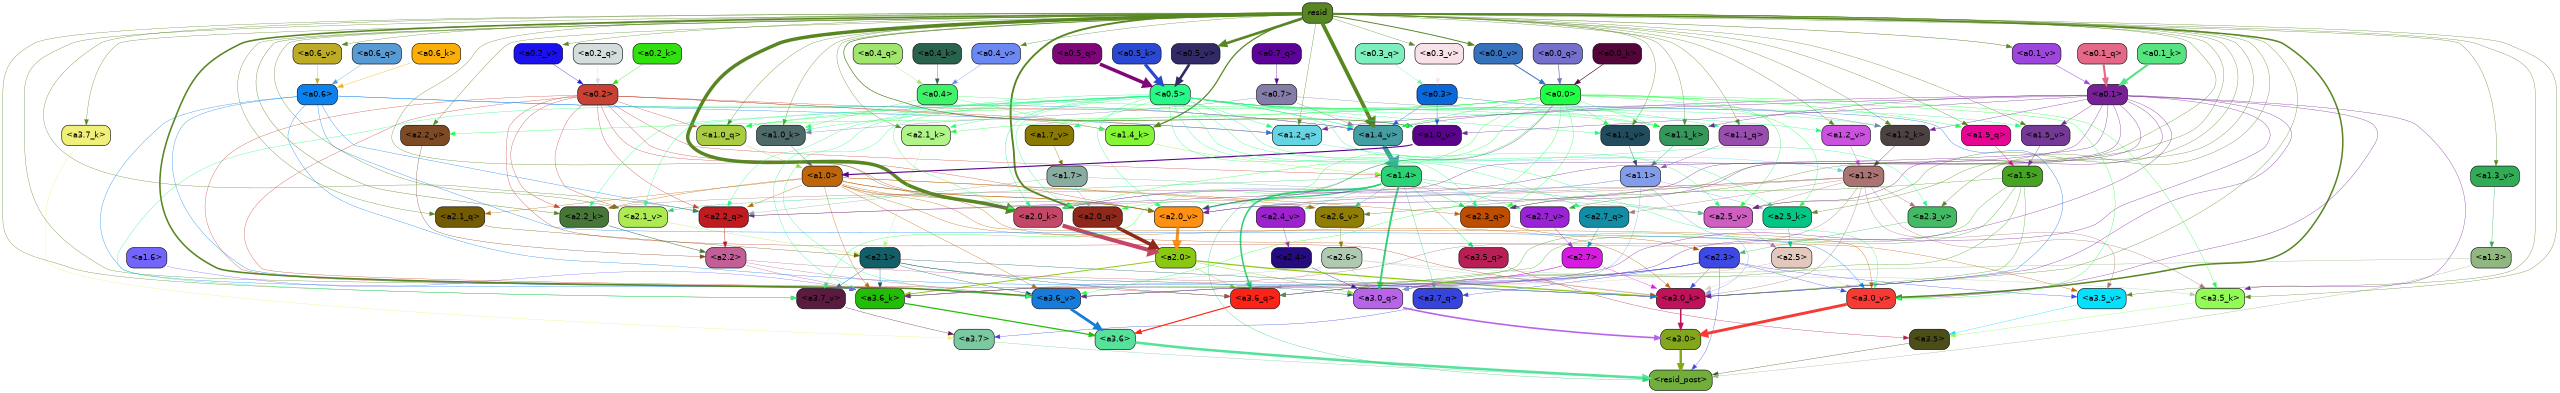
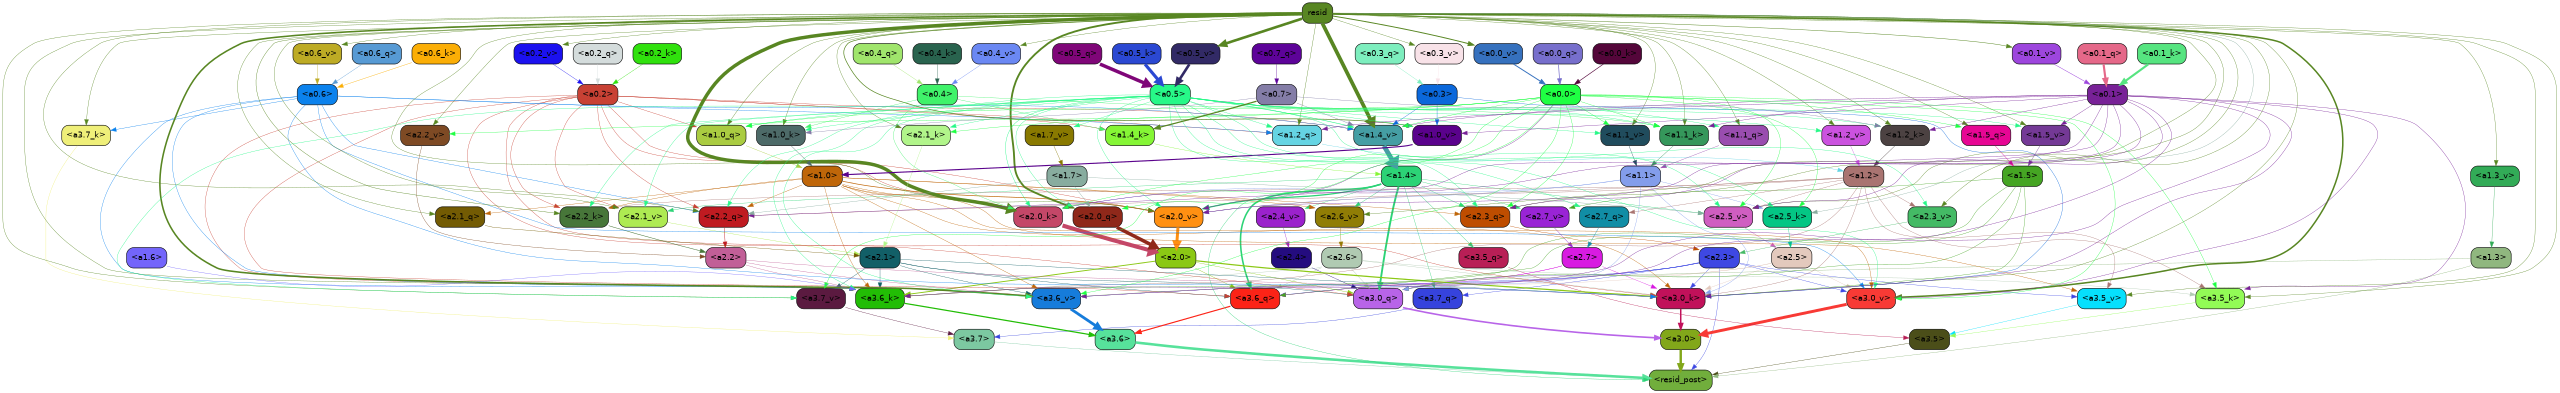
  strict digraph {
    splines=true
    node [color=black fontname=Helvetica shape=box style="filled, rounded"]
    edge [color="#588622" penwidth=0.6]
    "<a3.7>" [fillcolor="#7cc8a1"]
    "<resid_post>" [fillcolor="#71ae3c"]
    "<a3.6>" [fillcolor="#57e29b"]
    "<a3.5>" [fillcolor="#4b4e19"]
    "<a3.0>" [fillcolor="#82a71a"]
    "<a2.3>" [fillcolor="#3e48e3"]
    "<a3.7_q>" [fillcolor="#3643dd"]
    "<a3.6_q>" [fillcolor="#fc2317"]
    "<a3.0_q>" [fillcolor="#b864e8"]
    "<a3.0_k>" [fillcolor="#c1115a"]
    "<a3.6_v>" [fillcolor="#167cdb"]
    "<a3.5_v>" [fillcolor="#06e0fd"]
    "<a3.0_v>" [fillcolor="#f83a35"]
    "<a1.4>" [fillcolor="#2cd376"]
    "<a3.5_q>" [fillcolor="#b81f56"]
    "<a2.3_q>" [fillcolor="#be4d00"]
    "<a2.7_v>" [fillcolor="#9924d5"]
    "<a2.6_v>" [fillcolor="#907d05"]
    "<a2.5_v>" [fillcolor="#cf5ec1"]
    "<a2.4_v>" [fillcolor="#9b22cc"]
    "<a2.1_v>" [fillcolor="#aeea52"]
    "<a2.0_v>" [fillcolor="#ff9012"]
    "<a2.7>" [fillcolor="#d81be1"]
    "<a2.6>" [fillcolor="#b0cab2"]
    "<a2.5>" [fillcolor="#e3c9bd"]
    "<a2.4>" [fillcolor="#240c7f"]
    "<a2.1>" [fillcolor="#125f67"]
    "<a2.0>" [fillcolor="#8bc814"]
    "<a3.6_k>" [fillcolor="#22bd05"]
    "<a3.5_k>" [fillcolor="#92fb56"]
    "<a3.7_v>" [fillcolor="#5b1a40"]
    "<a1.3>" [fillcolor="#90b77f"]
    "<a3.7_k>" [fillcolor="#efef79"]
    "<a1.5>" [fillcolor="#45a523"]
    "<a0.2>" [fillcolor="#c84134"]
    "<a2.2_q>" [fillcolor="#bf1b21"]
    "<a2.2_k>" [fillcolor="#477639"]
    "<a2.0_k>" [fillcolor="#c44768"]
    "<a1.2_q>" [fillcolor="#65d4e3"]
    "<a1.0_q>" [fillcolor="#aacc41"]
    "<a1.4_k>" [fillcolor="#85f635"]
    "<a1.4_v>" [fillcolor="#459ea4"]
    "<a2.2>" [fillcolor="#c15f97"]
    "<a1.2>" [fillcolor="#a97471"]
    "<a1.0>" [fillcolor="#bf6609"]
    "<a2.3_v>" [fillcolor="#44ba65"]
    "<a2.7_q>" [fillcolor="#118da5"]
    "<a2.1_q>" [fillcolor="#735b03"]
    "<a1.1>" [fillcolor="#839deb"]
    "<a2.5_k>" [fillcolor="#04c684"]
    "<a0.6>" [fillcolor="#0b82ed"]
    n52 [fillcolor="#588622" label=resid]
    "<a2.0_q>" [fillcolor="#8f281a"]
    "<a2.1_k>" [fillcolor="#b1f58a"]
    "<a2.2_v>" [fillcolor="#7e4a24"]
    "<a1.5_q>" [fillcolor="#e70694"]
    "<a1.1_q>" [fillcolor="#994daf"]
    "<a1.2_k>" [fillcolor="#4c4242"]
    "<a1.1_k>" [fillcolor="#35975b"]
    "<a1.0_k>" [fillcolor="#4d6a68"]
    "<a1.5_v>" [fillcolor="#743996"]
    "<a1.3_v>" [fillcolor="#32ab57"]
    "<a1.2_v>" [fillcolor="#cb52df"]
    "<a1.1_v>" [fillcolor="#204c5d"]
    "<a1.0_v>" [fillcolor="#5a028c"]
    "<a0.6_v>" [fillcolor="#bdab25"]
    "<a0.5_v>" [fillcolor="#322a66"]
    "<a0.4_v>" [fillcolor="#6b88f3"]
    "<a0.3_v>" [fillcolor="#f8e2e8"]
    "<a0.2_v>" [fillcolor="#1b11ef"]
    "<a0.1_v>" [fillcolor="#9d46dd"]
    "<a0.0_v>" [fillcolor="#3671be"]
    "<a0.5>" [fillcolor="#27f888"]
    "<a0.4>" [fillcolor="#40f26a"]
    "<a0.3>" [fillcolor="#0b68db"]
    "<a0.1>" [fillcolor="#782197"]
    "<a0.0>" [fillcolor="#1fff43"]
    "<a1.7_v>" [fillcolor="#897900"]
    "<a1.6>" [fillcolor="#7365fb"]
    "<a1.7>" [fillcolor="#88ac9f"]
    "<a0.7>" [fillcolor="#847da7"]
    "<a0.7_q>" [fillcolor="#5d0399"]
    "<a0.6_q>" [fillcolor="#579ad4"]
    "<a0.5_q>" [fillcolor="#7f0678"]
    "<a0.4_q>" [fillcolor="#a0e56c"]
    "<a0.3_q>" [fillcolor="#7deebe"]
    "<a0.2_q>" [fillcolor="#d4dcdc"]
    "<a0.1_q>" [fillcolor="#e56889"]
    "<a0.0_q>" [fillcolor="#776fcc"]
    "<a0.6_k>" [fillcolor="#fbae06"]
    "<a0.5_k>" [fillcolor="#2b48d2"]
    "<a0.4_k>" [fillcolor="#29634e"]
    "<a0.2_k>" [fillcolor="#30e10d"]
    "<a0.1_k>" [fillcolor="#56e480"]
    "<a0.0_k>" [fillcolor="#54063a"]
    "<a3.7>" -> "<resid_post>" [color="#7cc8a1" penwidth=0.6239100098609924]
    "<a3.6>" -> "<resid_post>" [color="#57e29b" penwidth=4.569062113761902]
    "<a3.5>" -> "<resid_post>" [color="#4b4e19"]
    "<a3.0>" -> "<resid_post>" [color="#82a71a" penwidth=4.283544182777405]
    "<a2.3>" -> "<resid_post>" [color="#3e48e3"]
    "<a2.3>" -> "<a3.7_q>" [color="#3e48e3"]
    "<a2.3>" -> "<a3.6_q>" [color="#3e48e3"]
    "<a2.3>" -> "<a3.0_q>" [color="#3e48e3"]
    "<a2.3>" -> "<a3.0_k>" [color="#3e48e3"]
    "<a2.3>" -> "<a3.6_v>" [color="#3e48e3"]
    "<a2.3>" -> "<a3.5_v>" [color="#3e48e3"]
    "<a2.3>" -> "<a3.0_v>" [color="#3e48e3"]
    "<a3.7_q>" -> "<a3.7>" [color="#3643dd"]
    "<a3.6_q>" -> "<a3.6>" [color="#fc2317" penwidth=2.0347584784030914]
    "<a3.0_q>" -> "<a3.0>" [color="#b864e8" penwidth=2.8635367155075073]
    "<a3.0_k>" -> "<a3.0>" [color="#c1115a" penwidth=2.632905662059784]
    "<a3.6_v>" -> "<a3.6>" [color="#167cdb" penwidth=4.981305837631226]
    "<a3.5_v>" -> "<a3.5>" [color="#06e0fd"]
    "<a3.0_v>" -> "<a3.0>" [color="#f83a35" penwidth=5.168330669403076]
    "<a1.4>" -> "<resid_post>" [color="#2cd376"]
    "<a1.4>" -> "<a3.7_q>" [color="#2cd376"]
    "<a1.4>" -> "<a3.6_q>" [color="#2cd376" penwidth=2.7934007048606873]
    "<a1.4>" -> "<a3.0_q>" [color="#2cd376" penwidth=3.340754985809326]
    "<a1.4>" -> "<a3.5_q>" [color="#2cd376"]
    "<a1.4>" -> "<a2.3_q>" [color="#2cd376"]
    "<a1.4>" -> "<a2.7_v>" [color="#2cd376"]
    "<a1.4>" -> "<a2.6_v>" [color="#2cd376"]
    "<a1.4>" -> "<a2.5_v>" [color="#2cd376"]
    "<a1.4>" -> "<a2.4_v>" [color="#2cd376"]
    "<a1.4>" -> "<a2.1_v>" [color="#2cd376"]
    "<a1.4>" -> "<a2.0_v>" [color="#2cd376" penwidth=2.268759250640869]
    "<a3.5_q>" -> "<a3.5>" [color="#b81f56"]
    "<a2.3_q>" -> "<a2.3>" [color="#be4d00"]
    "<a2.7_v>" -> "<a2.7>" [color="#9924d5"]
    "<a2.6_v>" -> "<a2.6>" [color="#907d05"]
    "<a2.5_v>" -> "<a2.5>" [color="#cf5ec1"]
    "<a2.4_v>" -> "<a2.4>" [color="#9b22cc"]
    "<a2.1_v>" -> "<a2.1>" [color="#aeea52"]
    "<a2.0_v>" -> "<a2.0>" [color="#ff9012" penwidth=5.231471925973892]
    "<a2.7>" -> "<a3.6_q>" [color="#d81be1"]
    "<a2.7>" -> "<a3.0_q>" [color="#d81be1"]
    "<a2.7>" -> "<a3.0_k>" [color="#d81be1"]
    "<a2.6>" -> "<a3.6_q>" [color="#b0cab2"]
    "<a2.6>" -> "<a3.0_q>" [color="#b0cab2"]
    "<a2.6>" -> "<a3.0_k>" [color="#b0cab2"]
    "<a2.6>" -> "<a3.6_k>" [color="#b0cab2"]
    "<a2.6>" -> "<a3.5_k>" [color="#b0cab2"]
    "<a2.5>" -> "<a3.0_q>" [color="#e3c9bd"]
    "<a2.5>" -> "<a3.0_k>" [color="#e3c9bd"]
    "<a2.5>" -> "<a3.6_v>" [color="#e3c9bd"]
    "<a2.5>" -> "<a3.0_v>" [color="#e3c9bd"]
    "<a2.4>" -> "<a3.0_q>" [color="#240c7f"]
    "<a2.1>" -> "<a3.6_q>" [color="#125f67"]
    "<a2.1>" -> "<a3.0_q>" [color="#125f67"]
    "<a2.1>" -> "<a3.0_k>" [color="#125f67"]
    "<a2.1>" -> "<a3.6_v>" [color="#125f67"]
    "<a2.1>" -> "<a3.6_k>" [color="#125f67"]
    "<a2.1>" -> "<a3.7_v>" [color="#125f67"]
    "<a2.0>" -> "<a3.6_q>" [color="#8bc814"]
    "<a2.0>" -> "<a3.0_q>" [color="#8bc814"]
    "<a2.0>" -> "<a3.0_k>" [color="#8bc814" penwidth=2.161143198609352]
    "<a2.0>" -> "<a3.6_k>" [color="#8bc814" penwidth=1.6382827460765839]
    "<a3.6_k>" -> "<a3.6>" [color="#22bd05" penwidth=2.1760786175727844]
    "<a3.5_k>" -> "<a3.5>" [color="#92fb56"]
    "<a3.7_v>" -> "<a3.7>" [color="#5b1a40"]
    "<a1.3>" -> "<resid_post>" [color="#90b77f"]
    "<a1.3>" -> "<a3.6_v>" [color="#90b77f"]
    "<a3.7_k>" -> "<a3.7>" [color="#efef79"]
    "<a1.5>" -> "<a3.6_q>" [color="#45a523"]
    "<a1.5>" -> "<a3.0_q>" [color="#45a523"]
    "<a1.5>" -> "<a3.0_k>" [color="#45a523"]
    "<a1.5>" -> "<a2.7_v>" [color="#45a523"]
    "<a1.5>" -> "<a3.6_k>" [color="#45a523"]
    "<a0.2>" -> "<a3.6_q>" [color="#c84134"]
-   "<a0.2>" -> "<a1.4>" [color="#c84134"]
+   "<a0.2>" -> "<a3.0_q>" [color="#c84134"]
    "<a0.2>" -> "<a3.0_k>" [color="#c84134"]
    "<a0.2>" -> "<a2.1_v>" [color="#c84134"]
    "<a0.2>" -> "<a2.0_v>" [color="#c84134"]
    "<a0.2>" -> "<a3.6_k>" [color="#c84134"]
    "<a0.2>" -> "<a2.2_q>" [color="#c84134"]
    "<a0.2>" -> "<a2.2_k>" [color="#c84134"]
    "<a0.2>" -> "<a2.0_k>" [color="#c84134"]
    "<a0.2>" -> "<a1.2_q>" [color="#c84134"]
    "<a0.2>" -> "<a1.0_q>" [color="#c84134"]
    "<a0.2>" -> "<a1.4_k>" [color="#c84134"]
    "<a0.2>" -> "<a1.4_v>" [color="#c84134"]
    "<a2.2_q>" -> "<a2.2>" [color="#bf1b21" penwidth=0.7553567886352539]
    "<a2.2_k>" -> "<a2.2>" [color="#477639" penwidth=0.8854708671569824]
    "<a2.0_k>" -> "<a2.0>" [color="#c44768" penwidth=7.231504917144775]
    "<a1.2_q>" -> "<a1.2>" [color="#65d4e3"]
    "<a1.0_q>" -> "<a1.0>" [color="#aacc41"]
    "<a1.4_k>" -> "<a1.4>" [color="#85f635"]
    "<a1.4_v>" -> "<a1.4>" [color="#459ea4" penwidth=8.36684274673462]
    "<a2.2>" -> "<a3.0_k>" [color="#c15f97"]
    "<a2.2>" -> "<a3.6_v>" [color="#c15f97"]
    "<a2.2>" -> "<a3.6_k>" [color="#c15f97"]
    "<a1.2>" -> "<a3.0_k>" [color="#a97471"]
    "<a1.2>" -> "<a3.5_v>" [color="#a97471"]
    "<a1.2>" -> "<a2.5_v>" [color="#a97471"]
    "<a1.2>" -> "<a2.0_v>" [color="#a97471"]
    "<a1.2>" -> "<a3.6_k>" [color="#a97471"]
    "<a1.2>" -> "<a3.5_k>" [color="#a97471"]
    "<a1.2>" -> "<a2.2_q>" [color="#a97471"]
    "<a1.2>" -> "<a2.2_k>" [color="#a97471"]
    "<a1.2>" -> "<a2.3_v>" [color="#a97471"]
    "<a1.2>" -> "<a2.7_q>" [color="#a97471"]
    "<a1.0>" -> "<a3.0_k>" [color="#bf6609"]
    "<a1.0>" -> "<a3.6_v>" [color="#bf6609"]
    "<a1.0>" -> "<a3.5_v>" [color="#bf6609"]
    "<a1.0>" -> "<a3.0_v>" [color="#bf6609"]
    "<a1.0>" -> "<a2.3_q>" [color="#bf6609"]
    "<a1.0>" -> "<a2.6_v>" [color="#bf6609"]
    "<a1.0>" -> "<a2.0_v>" [color="#bf6609" penwidth=1.2213096618652344]
    "<a1.0>" -> "<a3.6_k>" [color="#bf6609"]
    "<a1.0>" -> "<a2.2_q>" [color="#bf6609"]
    "<a1.0>" -> "<a2.2_k>" [color="#bf6609"]
    "<a1.0>" -> "<a2.0_k>" [color="#bf6609"]
    "<a1.0>" -> "<a2.1_q>" [color="#bf6609"]
    "<a2.3_v>" -> "<a2.3>" [color="#44ba65"]
    "<a2.7_q>" -> "<a2.7>" [color="#118da5"]
    "<a2.1_q>" -> "<a2.1>" [color="#735b03"]
    "<a1.1>" -> "<a3.0_q>" [color="#839deb"]
    "<a1.1>" -> "<a3.0_k>" [color="#839deb"]
    "<a1.1>" -> "<a2.0_v>" [color="#839deb"]
    "<a1.1>" -> "<a2.0_k>" [color="#839deb"]
    "<a1.1>" -> "<a2.5_k>" [color="#839deb"]
    "<a2.5_k>" -> "<a2.5>" [color="#04c684"]
    "<a0.6>" -> "<a3.0_k>" [color="#0b82ed"]
    "<a0.6>" -> "<a3.6_v>" [color="#0b82ed"]
    "<a0.6>" -> "<a3.0_v>" [color="#0b82ed"]
    "<a0.6>" -> "<a3.6_k>" [color="#0b82ed"]
+   "<a0.6>" -> "<a3.7_k>" [color="#0b82ed"]
    "<a0.6>" -> "<a2.2_q>" [color="#0b82ed"]
    "<a0.6>" -> "<a1.2_q>" [color="#0b82ed"]
    "<a0.6>" -> "<a1.4_v>" [color="#0b82ed"]
    n52 -> "<a3.0_k>"
    n52 -> "<a3.6_v>" [penwidth=2.7825746536254883]
    n52 -> "<a3.5_v>"
    n52 -> "<a3.0_v>" [penwidth=2.6950180530548096]
    n52 -> "<a2.3_q>"
    n52 -> "<a2.6_v>"
    n52 -> "<a2.5_v>"
    n52 -> "<a2.1_v>"
    n52 -> "<a2.0_v>"
    n52 -> "<a3.6_k>"
    n52 -> "<a3.5_k>"
    n52 -> "<a3.7_v>"
    n52 -> "<a3.7_k>"
    n52 -> "<a2.2_q>"
    n52 -> "<a2.2_k>" [penwidth=0.6698317527770996]
    n52 -> "<a2.0_k>" [penwidth=6.12570995092392]
    n52 -> "<a1.2_q>" [penwidth=0.6087074279785156]
    n52 -> "<a1.0_q>"
-   n52 -> "<a1.4_k>" [penwidth=2.1858973503112793]
+   "<a0.7>" -> "<a1.4_k>" [penwidth=2.1858973503112793]
    n52 -> "<a1.4_v>" [penwidth=6.590077131986618]
    n52 -> "<a2.3_v>"
    n52 -> "<a2.1_q>"
-   n52 -> "<a2.5_k>"
+   n52 -> "<a2.5_k>" [color="#88ac9f"]
    n52 -> "<a2.0_q>" [penwidth=3.305941343307495]
    n52 -> "<a2.1_k>"
    n52 -> "<a2.2_v>"
    n52 -> "<a1.5_q>"
    n52 -> "<a1.1_q>"
    n52 -> "<a1.2_k>"
    n52 -> "<a1.1_k>"
    n52 -> "<a1.0_k>"
    n52 -> "<a1.5_v>"
    n52 -> "<a1.3_v>"
    n52 -> "<a1.2_v>"
    n52 -> "<a1.1_v>"
    n52 -> "<a1.0_v>" [penwidth=1.2076449394226074]
    n52 -> "<a0.6_v>"
    n52 -> "<a0.5_v>" [penwidth=4.663905620574951]
    n52 -> "<a0.4_v>"
    n52 -> "<a0.3_v>"
    n52 -> "<a0.2_v>"
    n52 -> "<a0.1_v>" [penwidth=0.8192043304443359]
    n52 -> "<a0.0_v>" [penwidth=1.706191062927246]
    "<a2.0_q>" -> "<a2.0>" [color="#8f281a" penwidth=6.256794691085815]
    "<a2.1_k>" -> "<a2.1>" [color="#b1f58a"]
    "<a2.2_v>" -> "<a2.2>" [color="#7e4a24"]
    "<a1.5_q>" -> "<a1.5>" [color="#e70694"]
    "<a1.1_q>" -> "<a1.1>" [color="#994daf"]
    "<a1.2_k>" -> "<a1.2>" [color="#4c4242"]
    "<a1.1_k>" -> "<a1.1>" [color="#35975b"]
    "<a1.0_k>" -> "<a1.0>" [color="#4d6a68"]
    "<a1.5_v>" -> "<a1.5>" [color="#743996"]
    "<a1.3_v>" -> "<a1.3>" [color="#32ab57"]
    "<a1.2_v>" -> "<a1.2>" [color="#cb52df"]
    "<a1.1_v>" -> "<a1.1>" [color="#204c5d"]
    "<a1.0_v>" -> "<a1.0>" [color="#5a028c" penwidth=1.9665732383728027]
    "<a0.6_v>" -> "<a0.6>" [color="#bdab25"]
    "<a0.5_v>" -> "<a0.5>" [color="#322a66" penwidth=4.667354106903076]
    "<a0.4_v>" -> "<a0.4>" [color="#6b88f3"]
    "<a0.3_v>" -> "<a0.3>" [color="#f8e2e8"]
    "<a0.2_v>" -> "<a0.2>" [color="#1b11ef"]
    "<a0.1_v>" -> "<a0.1>" [color="#9d46dd" penwidth=0.8298110961914062]
    "<a0.0_v>" -> "<a0.0>" [color="#3671be" penwidth=1.7084956169128418]
    "<a0.5>" -> "<a3.6_v>" [color="#27f888"]
    "<a0.5>" -> "<a3.0_v>" [color="#27f888"]
    "<a0.5>" -> "<a2.3_q>" [color="#27f888"]
    "<a0.5>" -> "<a2.5_v>" [color="#27f888"]
    "<a0.5>" -> "<a2.1_v>" [color="#27f888"]
    "<a0.5>" -> "<a2.0_v>" [color="#27f888"]
    "<a0.5>" -> "<a3.6_k>" [color="#27f888"]
    "<a0.5>" -> "<a3.7_v>" [color="#27f888"]
    "<a0.5>" -> "<a2.2_q>" [color="#27f888"]
    "<a0.5>" -> "<a2.2_k>" [color="#27f888"]
    "<a0.5>" -> "<a2.0_k>" [color="#27f888" penwidth=0.6900839805603027]
    "<a0.5>" -> "<a1.2_q>" [color="#27f888"]
    "<a0.5>" -> "<a1.0_q>" [color="#27f888"]
    "<a0.5>" -> "<a1.4_v>" [color="#27f888" penwidth=0.9985027313232422]
    "<a0.5>" -> "<a2.3_v>" [color="#27f888"]
    "<a0.5>" -> "<a2.7_q>" [color="#27f888"]
    "<a0.5>" -> "<a2.5_k>" [color="#27f888"]
    "<a0.5>" -> "<a2.0_q>" [color="#27f888"]
    "<a0.5>" -> "<a2.1_k>" [color="#27f888"]
    "<a0.5>" -> "<a1.1_q>" [color="#27f888"]
    "<a0.5>" -> "<a1.2_k>" [color="#27f888"]
    "<a0.5>" -> "<a1.1_k>" [color="#27f888"]
    "<a0.5>" -> "<a1.0_k>" [color="#27f888"]
    "<a0.5>" -> "<a1.5_v>" [color="#27f888"]
    "<a0.5>" -> "<a1.2_v>" [color="#27f888"]
    "<a0.5>" -> "<a1.1_v>" [color="#27f888"]
    "<a0.5>" -> "<a1.0_v>" [color="#27f888"]
    "<a0.5>" -> "<a1.7_v>" [color="#27f888"]
    "<a0.4>" -> "<a2.0_k>" [color="#40f26a"]
    "<a0.4>" -> "<a1.4_k>" [color="#40f26a"]
    "<a0.4>" -> "<a1.1_k>" [color="#40f26a"]
    "<a0.4>" -> "<a1.0_k>" [color="#40f26a"]
    "<a0.3>" -> "<a3.0_k>" [color="#0b68db"]
    "<a0.3>" -> "<a1.4_v>" [color="#0b68db"]
    "<a0.3>" -> "<a1.0_v>" [color="#0b68db"]
    "<a0.1>" -> "<a3.0_k>" [color="#782197"]
    "<a0.1>" -> "<a3.6_v>" [color="#782197"]
    "<a0.1>" -> "<a3.0_v>" [color="#782197"]
    "<a0.1>" -> "<a2.3_q>" [color="#782197"]
    "<a0.1>" -> "<a2.5_v>" [color="#782197"]
    "<a0.1>" -> "<a2.0_v>" [color="#782197"]
    "<a0.1>" -> "<a3.6_k>" [color="#782197"]
    "<a0.1>" -> "<a3.5_k>" [color="#782197"]
    "<a0.1>" -> "<a2.2_q>" [color="#782197"]
    "<a0.1>" -> "<a2.0_k>" [color="#782197"]
    "<a0.1>" -> "<a1.2_q>" [color="#782197" penwidth=0.6218185424804688]
    "<a0.1>" -> "<a1.4_v>" [color="#782197"]
    "<a0.1>" -> "<a1.2_k>" [color="#782197"]
    "<a0.1>" -> "<a1.1_k>" [color="#782197"]
    "<a0.1>" -> "<a1.5_v>" [color="#782197"]
    "<a0.1>" -> "<a1.0_v>" [color="#782197"]
    "<a0.0>" -> "<a3.6_v>" [color="#1fff43"]
    "<a0.0>" -> "<a3.0_v>" [color="#1fff43"]
    "<a0.0>" -> "<a2.3_q>" [color="#1fff43"]
    "<a0.0>" -> "<a2.5_v>" [color="#1fff43"]
    "<a0.0>" -> "<a2.0_v>" [color="#782197"]
    "<a0.0>" -> "<a3.5_k>" [color="#1fff43"]
    "<a0.0>" -> "<a3.7_v>" [color="#1fff43"]
    "<a0.0>" -> "<a2.0_k>" [color="#1fff43"]
    "<a0.0>" -> "<a1.0_q>" [color="#1fff43"]
    "<a0.0>" -> "<a1.4_v>" [color="#1fff43"]
    "<a0.0>" -> "<a2.5_k>" [color="#1fff43"]
    "<a0.0>" -> "<a2.0_q>" [color="#1fff43"]
    "<a0.0>" -> "<a2.1_k>" [color="#1fff43"]
    "<a0.0>" -> "<a2.2_v>" [color="#1fff43"]
    "<a0.0>" -> "<a1.5_q>" [color="#1fff43"]
    "<a0.0>" -> "<a1.1_k>" [color="#1fff43"]
    "<a0.0>" -> "<a1.1_v>" [color="#1fff43"]
    "<a1.7_v>" -> "<a1.7>" [color="#897900"]
    "<a1.6>" -> "<a3.6_k>" [color="#7365fb"]
    "<a1.7>" -> "<a2.5_v>" [color="#88ac9f"]
    "<a1.7>" -> "<a2.2_q>" [color="#88ac9f"]
    "<a1.7>" -> "<a2.0_q>" [color="#88ac9f"]
    "<a0.7>" -> "<a1.4_v>" [color="#847da7"]
    "<a0.7>" -> "<a1.2_k>" [color="#847da7"]
    "<a0.7>" -> "<a1.0_k>" [color="#847da7"]
    "<a0.7_q>" -> "<a0.7>" [color="#5d0399"]
    "<a0.6_q>" -> "<a0.6>" [color="#579ad4"]
    "<a0.5_q>" -> "<a0.5>" [color="#7f0678" penwidth=6.156635046005249]
    "<a0.4_q>" -> "<a0.4>" [color="#a0e56c"]
    "<a0.3_q>" -> "<a0.3>" [color="#7deebe"]
    "<a0.2_q>" -> "<a0.2>" [color="#d4dcdc"]
    "<a0.1_q>" -> "<a0.1>" [color="#e56889" penwidth=3.795884132385254]
    "<a0.0_q>" -> "<a0.0>" [color="#776fcc" penwidth=1.2393803596496582]
    "<a0.6_k>" -> "<a0.6>" [color="#fbae06"]
    "<a0.5_k>" -> "<a0.5>" [color="#2b48d2" penwidth=5.603226900100708]
    "<a0.4_k>" -> "<a0.4>" [color="#29634e"]
    "<a0.2_k>" -> "<a0.2>" [color="#30e10d"]
    "<a0.1_k>" -> "<a0.1>" [color="#56e480" penwidth=3.7429747581481934]
    "<a0.0_k>" -> "<a0.0>" [color="#54063a" penwidth=1.106727123260498]
  }
